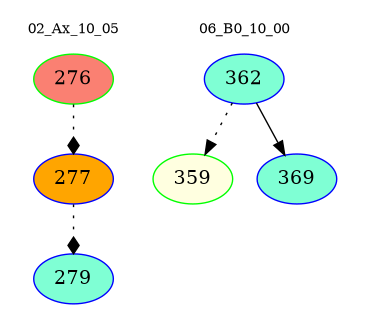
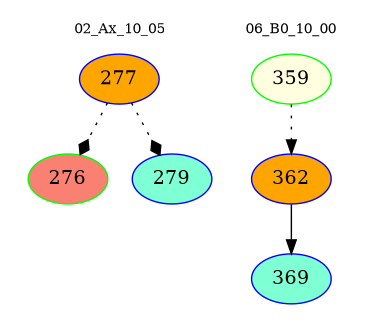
  digraph {
    node [color=blue fillcolor=orange style=filled]
    edge [arrowhead=diamond color=black style=dotted]
    n1 [label=277]
    n2 [color=green fillcolor=salmon label=276]
    n3 [fillcolor=aquamarine label=279]
-   n4 [fillcolor=aquamarine label=362]
+   n4 [label=362]
    n5 [color=green fillcolor=lightyellow label=359]
    n6 [fillcolor=aquamarine label=369]
    subgraph cluster_1 {
      color=white
      fontsize=10
      label="02_Ax_10_05"
      n1
      n2
      n3
    }
    subgraph cluster_2 {
      color=white
      fontsize=10
      label="06_B0_10_00"
      n4
      n5
      n6
    }
-   n2 -> n1
+   n1 -> n2
    n1 -> n3
-   n4 -> n5 [arrowhead=normal]
+   n5 -> n4 [arrowhead=normal]
    n4 -> n6 [arrowhead=normal style=solid]
  }
